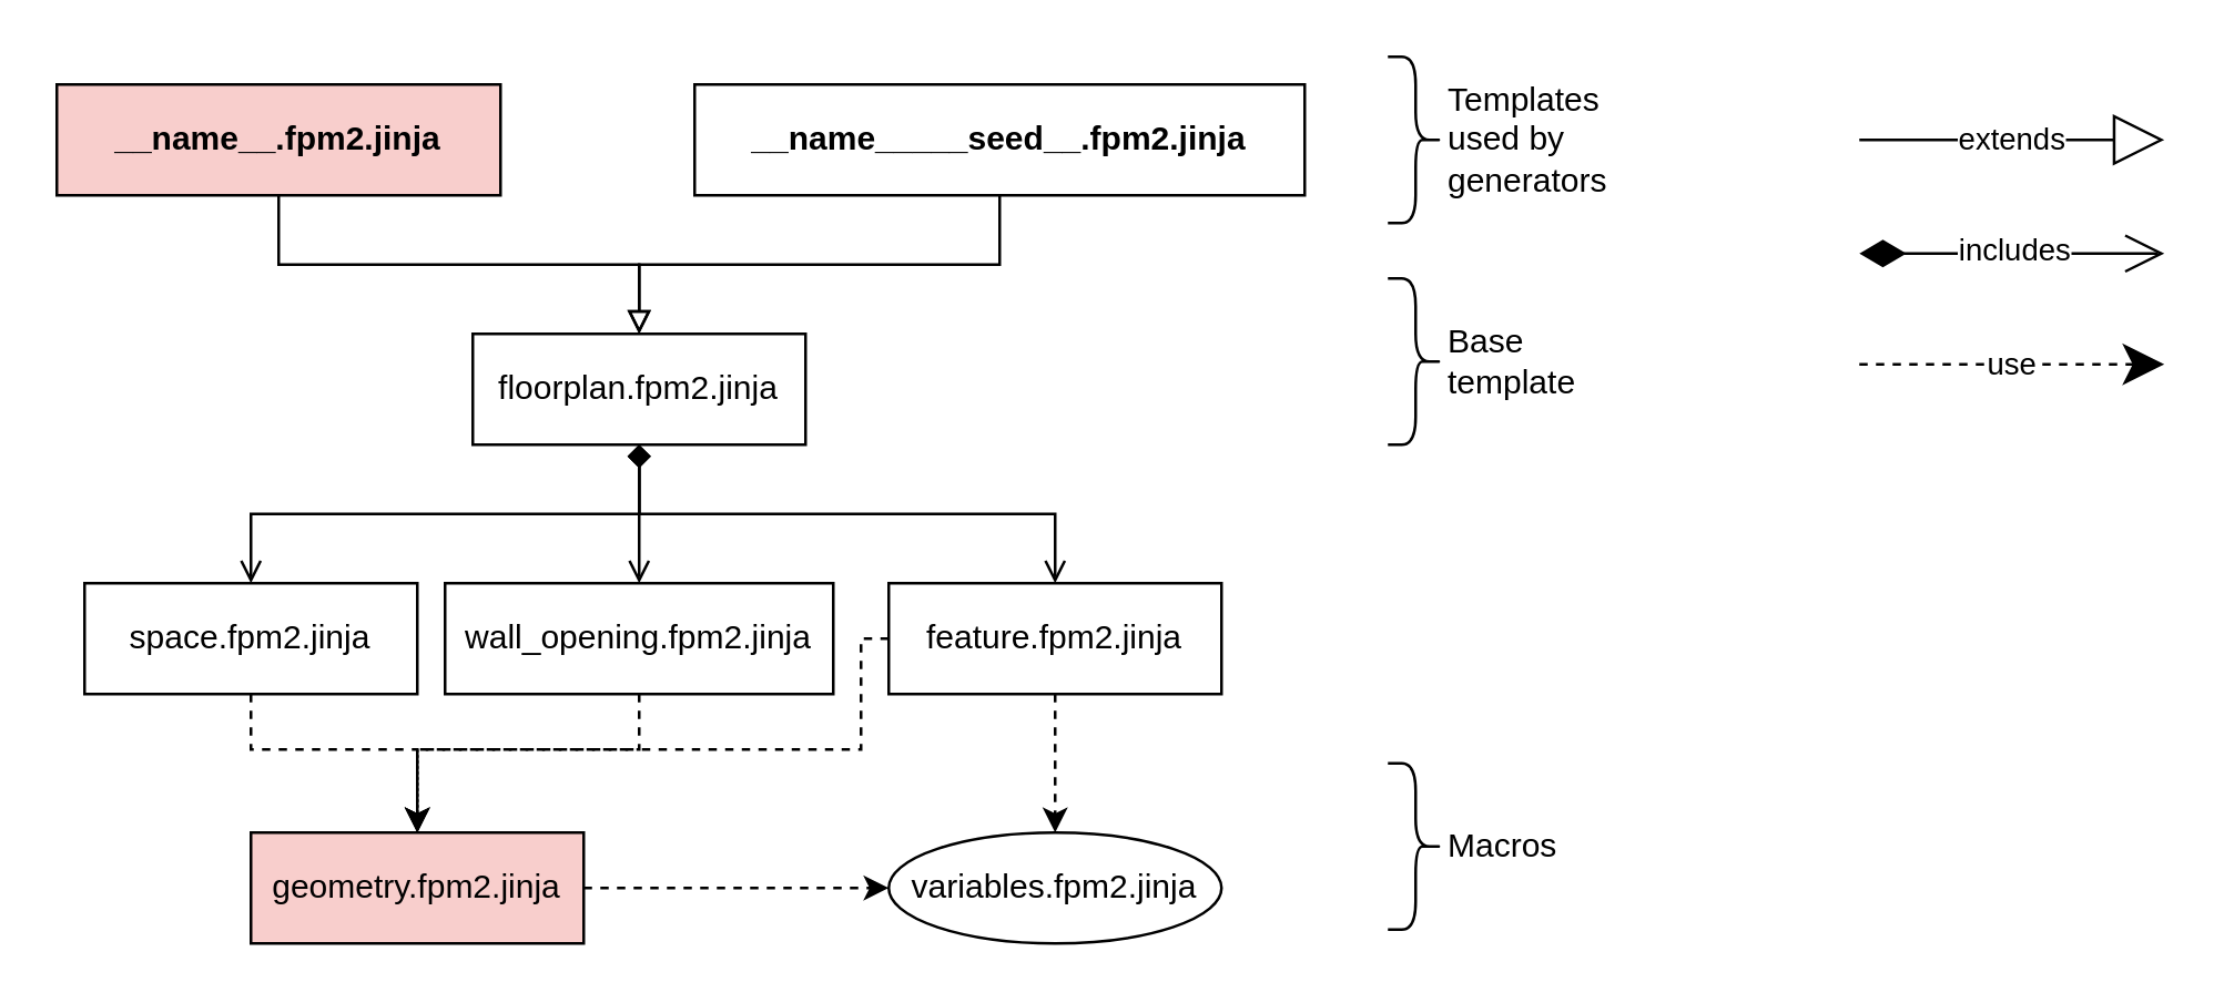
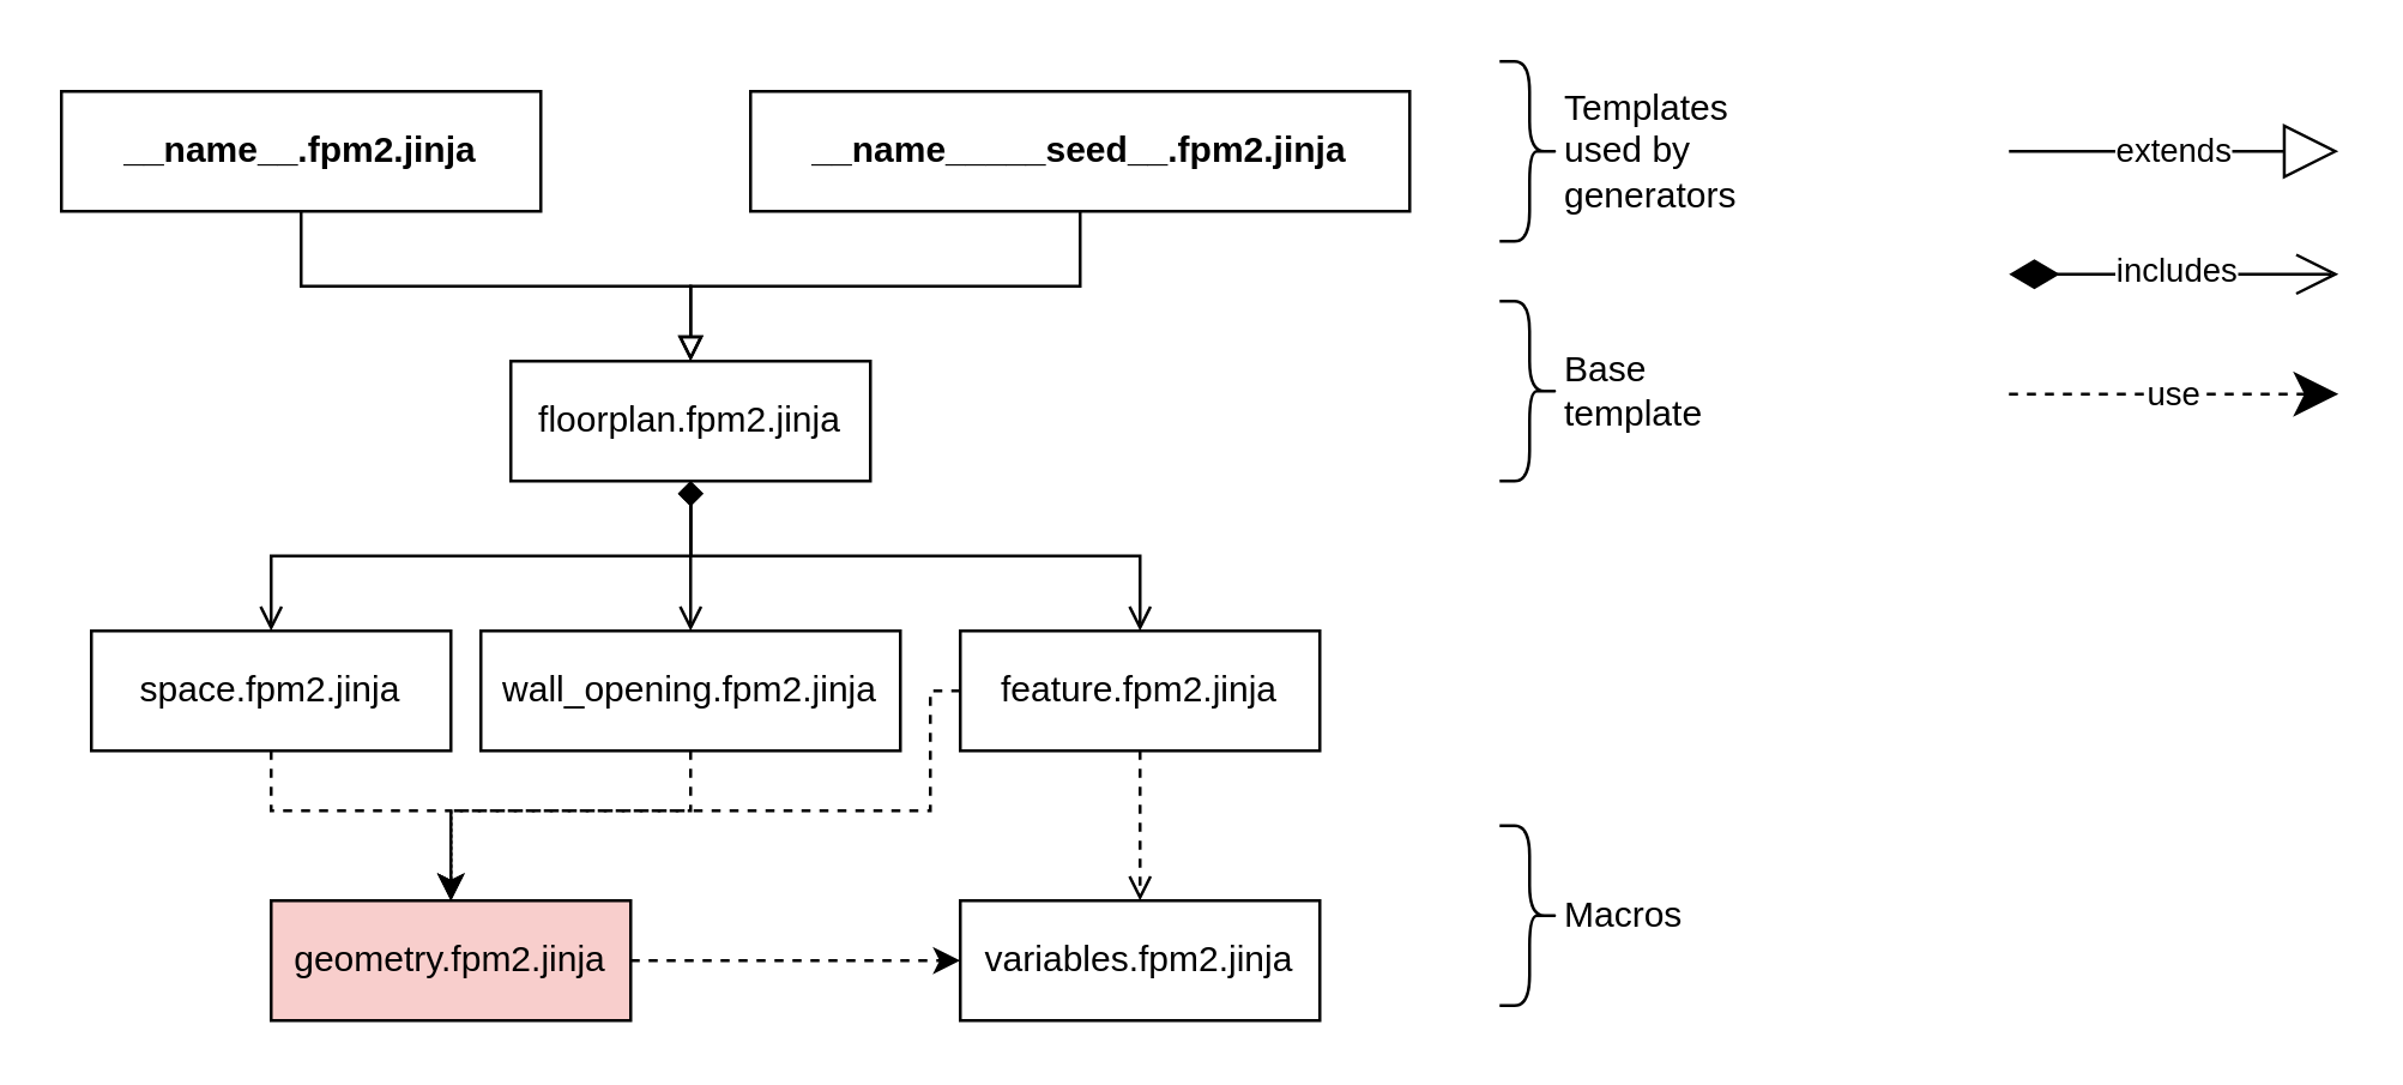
  <mxCell id="0" />
  <mxCell id="1" parent="0" />
- <mxCell id="2" value="" style="edgeStyle=orthogonalEdgeStyle;rounded=0;orthogonalLoop=1;jettySize=auto;html=1;dashed=1;elbow=vertical;" edge="1" parent="1" source="4" target="11"><mxGeometry relative="1" as="geometry" /></mxCell>
+ <mxCell id="2" value="" style="edgeStyle=orthogonalEdgeStyle;rounded=0;orthogonalLoop=1;jettySize=auto;html=1;dashed=1;elbow=vertical;endArrow=open;" edge="1" parent="1" source="4" target="11"><mxGeometry relative="1" as="geometry" /></mxCell>
  <mxCell id="3" value="" style="edgeStyle=orthogonalEdgeStyle;rounded=0;orthogonalLoop=1;jettySize=auto;html=1;dashed=1;elbow=vertical;" edge="1" parent="1" source="4" target="10"><mxGeometry relative="1" as="geometry"><Array as="points"><mxPoint x="310" y="230" /><mxPoint x="310" y="270" /><mxPoint x="150" y="270" /></Array></mxGeometry></mxCell>
  <mxCell id="4" value="feature.fpm2.jinja" style="rounded=0;whiteSpace=wrap;html=1;" vertex="1" parent="1"><mxGeometry x="320" y="210" width="120" height="40" as="geometry" /></mxCell>
  <mxCell id="5" value="" style="edgeStyle=orthogonalEdgeStyle;rounded=0;orthogonalLoop=1;jettySize=auto;html=1;dashed=1;elbow=vertical;" edge="1" parent="1" source="6" target="10"><mxGeometry relative="1" as="geometry"><Array as="points"><mxPoint x="90" y="270" /><mxPoint x="150" y="270" /></Array></mxGeometry></mxCell>
  <mxCell id="6" value="space.fpm2.jinja" style="rounded=0;whiteSpace=wrap;html=1;" vertex="1" parent="1"><mxGeometry x="30" y="210" width="120" height="40" as="geometry" /></mxCell>
  <mxCell id="7" value="" style="edgeStyle=orthogonalEdgeStyle;rounded=0;orthogonalLoop=1;jettySize=auto;html=1;dashed=1;elbow=vertical;" edge="1" parent="1" source="8" target="10"><mxGeometry relative="1" as="geometry"><Array as="points"><mxPoint x="230" y="270" /><mxPoint x="150" y="270" /></Array></mxGeometry></mxCell>
  <mxCell id="8" value="wall_opening.fpm2.jinja" style="rounded=0;whiteSpace=wrap;html=1;" vertex="1" parent="1"><mxGeometry x="160" y="210" width="140" height="40" as="geometry" /></mxCell>
  <mxCell id="9" value="" style="edgeStyle=orthogonalEdgeStyle;rounded=0;orthogonalLoop=1;jettySize=auto;html=1;dashed=1;" edge="1" parent="1" source="10" target="11"><mxGeometry relative="1" as="geometry" /></mxCell>
  <mxCell id="10" value="geometry.fpm2.jinja" style="rounded=0;whiteSpace=wrap;html=1;fillColor=#f8cecc;" vertex="1" parent="1"><mxGeometry x="90" y="300" width="120" height="40" as="geometry" /></mxCell>
- <mxCell id="11" value="variables.fpm2.jinja" style="ellipse;whiteSpace=wrap;html=1;" vertex="1" parent="1"><mxGeometry x="320" y="300" width="120" height="40" as="geometry" /></mxCell>
+ <mxCell id="11" value="variables.fpm2.jinja" style="rounded=0;whiteSpace=wrap;html=1;" vertex="1" parent="1"><mxGeometry x="320" y="300" width="120" height="40" as="geometry" /></mxCell>
  <mxCell id="12" value="&lt;div&gt;&lt;br&gt;&lt;/div&gt;&lt;div&gt;&lt;br&gt;&lt;/div&gt;" style="edgeStyle=elbowEdgeStyle;rounded=0;orthogonalLoop=1;jettySize=auto;html=1;startArrow=diamond;startFill=1;elbow=vertical;endArrow=open;endFill=0;" edge="1" parent="1" source="15" target="6"><mxGeometry relative="1" as="geometry" /></mxCell>
  <mxCell id="13" value="" style="edgeStyle=elbowEdgeStyle;rounded=0;orthogonalLoop=1;jettySize=auto;html=1;startArrow=diamond;startFill=1;elbow=vertical;endArrow=open;endFill=0;" edge="1" parent="1" source="15" target="8"><mxGeometry relative="1" as="geometry" /></mxCell>
  <mxCell id="14" value="" style="edgeStyle=elbowEdgeStyle;rounded=0;orthogonalLoop=1;jettySize=auto;html=1;startArrow=diamond;startFill=1;elbow=vertical;endArrow=open;endFill=0;" edge="1" parent="1" source="15" target="4"><mxGeometry relative="1" as="geometry" /></mxCell>
  <mxCell id="15" value="floorplan.fpm2.jinja" style="rounded=0;whiteSpace=wrap;html=1;" vertex="1" parent="1"><mxGeometry x="170" y="120" width="120" height="40" as="geometry" /></mxCell>
  <mxCell id="16" value="" style="edgeStyle=elbowEdgeStyle;rounded=0;orthogonalLoop=1;jettySize=auto;html=1;endArrow=block;endFill=0;elbow=vertical;" edge="1" parent="1" source="17" target="15"><mxGeometry relative="1" as="geometry" /></mxCell>
- <mxCell id="17" value="__name__.fpm2.jinja" style="rounded=0;whiteSpace=wrap;html=1;fontStyle=1;fillColor=#f8cecc;" vertex="1" parent="1"><mxGeometry x="20" y="30" width="160" height="40" as="geometry" /></mxCell>
+ <mxCell id="17" value="__name__.fpm2.jinja" style="rounded=0;whiteSpace=wrap;html=1;fontStyle=1" vertex="1" parent="1"><mxGeometry x="20" y="30" width="160" height="40" as="geometry" /></mxCell>
  <mxCell id="18" value="" style="edgeStyle=elbowEdgeStyle;rounded=0;orthogonalLoop=1;jettySize=auto;html=1;endArrow=block;endFill=0;elbow=vertical;" edge="1" parent="1" source="19" target="15"><mxGeometry relative="1" as="geometry" /></mxCell>
  <mxCell id="19" value="__name_____seed__.fpm2.jinja" style="rounded=0;whiteSpace=wrap;html=1;fontStyle=1" vertex="1" parent="1"><mxGeometry x="250" y="30" width="220" height="40" as="geometry" /></mxCell>
  <mxCell id="20" value="extends" style="endArrow=block;endSize=16;endFill=0;html=1;rounded=0;elbow=vertical;" edge="1" parent="1"><mxGeometry width="160" relative="1" as="geometry"><mxPoint x="670" y="50" as="sourcePoint" /><mxPoint x="780" y="50" as="targetPoint" /></mxGeometry></mxCell>
  <mxCell id="21" value="" style="endArrow=open;html=1;endSize=12;startArrow=diamondThin;startSize=14;startFill=1;edgeStyle=orthogonalEdgeStyle;align=left;verticalAlign=bottom;rounded=0;elbow=vertical;" edge="1" parent="1"><mxGeometry x="-1" y="3" relative="1" as="geometry"><mxPoint x="670" y="91" as="sourcePoint" /><mxPoint x="780" y="91" as="targetPoint" /></mxGeometry></mxCell>
  <mxCell id="22" value="includes" style="edgeLabel;html=1;align=center;verticalAlign=middle;resizable=0;points=[];" vertex="1" connectable="0" parent="21"><mxGeometry y="2" relative="1" as="geometry"><mxPoint as="offset" /></mxGeometry></mxCell>
  <mxCell id="23" value="use" style="endArrow=classic;endSize=12;dashed=1;html=1;rounded=0;elbow=vertical;endFill=1;" edge="1" parent="1"><mxGeometry width="160" relative="1" as="geometry"><mxPoint x="670" y="131" as="sourcePoint" /><mxPoint x="780" y="131" as="targetPoint" /></mxGeometry></mxCell>
  <mxCell id="24" value="Templates used by generators" style="shape=curlyBracket;whiteSpace=wrap;html=1;rounded=1;flipH=1;labelPosition=right;verticalLabelPosition=middle;align=left;verticalAlign=middle;" vertex="1" parent="1"><mxGeometry x="500" y="20" width="20" height="60" as="geometry" /></mxCell>
  <mxCell id="25" value="Base template" style="shape=curlyBracket;whiteSpace=wrap;html=1;rounded=1;flipH=1;labelPosition=right;verticalLabelPosition=middle;align=left;verticalAlign=middle;" vertex="1" parent="1"><mxGeometry x="500" y="100" width="20" height="60" as="geometry" /></mxCell>
  <mxCell id="26" value="Macros" style="shape=curlyBracket;whiteSpace=wrap;html=1;rounded=1;flipH=1;labelPosition=right;verticalLabelPosition=middle;align=left;verticalAlign=middle;" vertex="1" parent="1"><mxGeometry x="500" y="275" width="20" height="60" as="geometry" /></mxCell>
